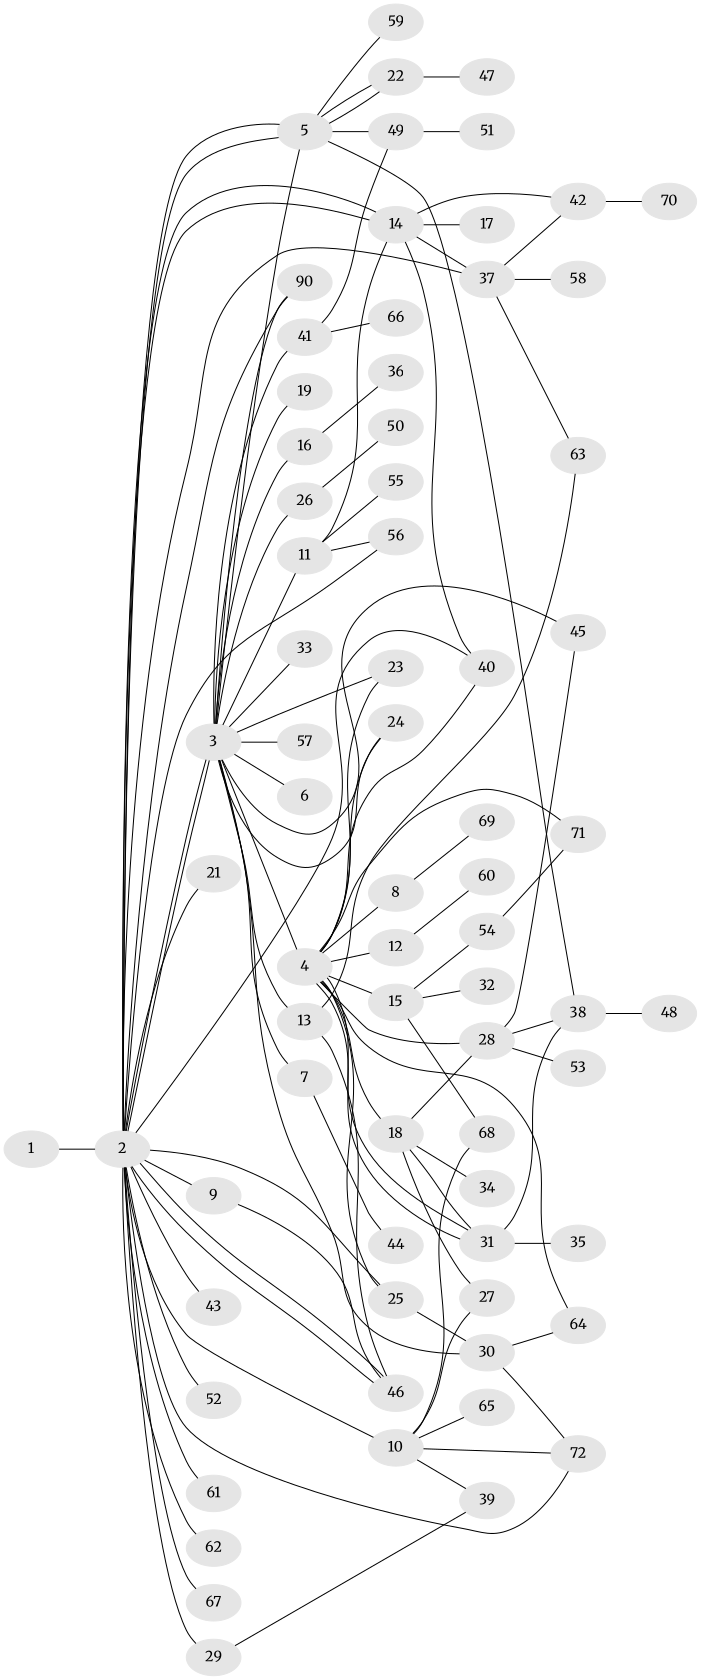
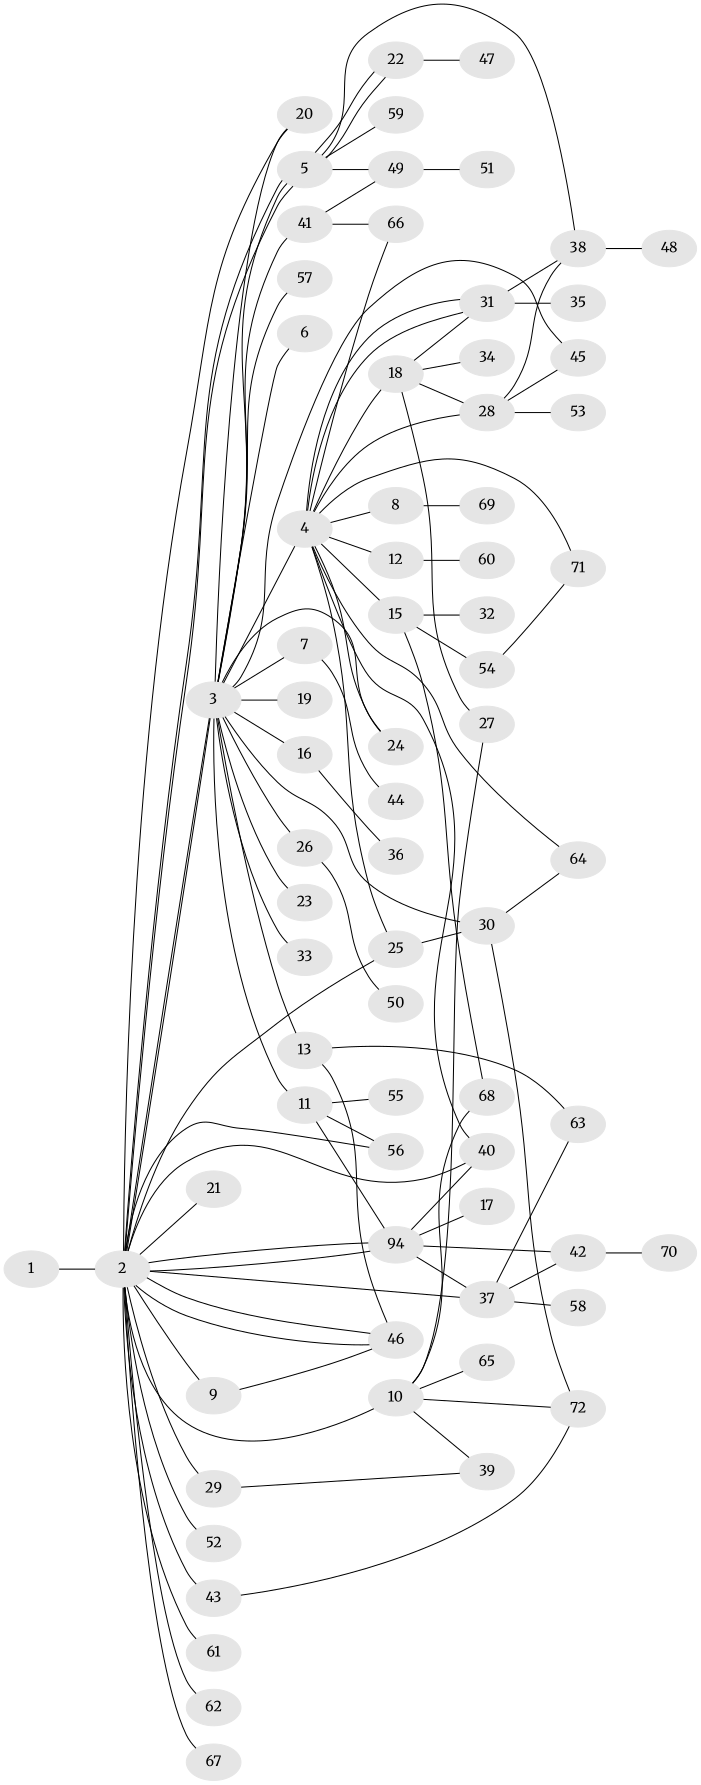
  graph {
    fontname=Merriweather
    rankdir=LR
    node [color=gray90 fontname=Merriweather style=filled]
    edge [fontname=Merriweather]
    1
    2
    3
    5
    9
    10
-   14
-   20 [label=90]
+   14 [label=94]
+   20
    21
    25
    29
    37
    40
    43
    46
    52
    56
    61
    62
    67
    72
    4
    6
    7
    11
    13
    16
    19
    23
    24
    26
    30
    33
    41
    45
    57
    22
    38
    49
    59
    27
    39
    65
    68
    17
    42
    63
    58
    8
    12
    15
    18
    28
    31
    64
    66
    71
    44
    55
    36
    50
    69
    60
    32
    54
    34
    53
    35
    47
    48
    51
    70
    1 -- 2
    2 -- 3
    2 -- 3
    2 -- 5
    2 -- 5
    2 -- 9
    2 -- 10
    2 -- 14
    2 -- 14
    2 -- 20
    2 -- 21
    2 -- 25
    2 -- 29
    2 -- 37
    2 -- 40
    2 -- 43
    2 -- 46
    2 -- 46
    2 -- 52
    2 -- 56
    2 -- 61
    2 -- 62
    2 -- 67
-   2 -- 72
+   43 -- 72
    3 -- 5
    3 -- 20
    3 -- 4
    3 -- 6
    3 -- 7
    3 -- 11
    3 -- 13
    3 -- 16
    3 -- 19
    3 -- 23
    3 -- 24
    3 -- 26
    3 -- 30
    3 -- 33
    3 -- 41
    3 -- 45
    3 -- 57
    5 -- 22
    5 -- 22
    5 -- 38
    5 -- 49
    5 -- 59
    9 -- 46
    10 -- 72
    10 -- 27
    10 -- 39
    10 -- 65
    10 -- 68
    14 -- 37
    14 -- 40
    14 -- 17
    14 -- 42
    25 -- 30
    29 -- 39
    37 -- 42
    37 -- 63
    37 -- 58
    4 -- 25
    4 -- 40
    4 -- 24
    4 -- 8
    4 -- 12
    4 -- 15
    4 -- 18
    4 -- 28
    4 -- 31
    4 -- 31
    4 -- 64
-   4 -- 23
+   4 -- 66
    4 -- 71
    7 -- 44
    11 -- 14
    11 -- 56
    11 -- 55
    13 -- 46
    13 -- 63
    16 -- 36
    26 -- 50
    30 -- 72
    30 -- 64
    41 -- 49
    41 -- 66
    22 -- 47
    38 -- 48
    49 -- 51
    42 -- 70
    8 -- 69
    12 -- 60
    15 -- 68
    15 -- 32
    15 -- 54
    18 -- 27
    18 -- 28
    18 -- 31
    18 -- 34
    28 -- 45
    28 -- 38
    28 -- 53
    31 -- 38
    31 -- 35
    54 -- 71
  }
